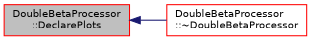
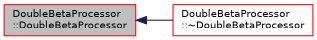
  digraph {
    rankdir=LR
    fontname="DejaVu Sans"
    node [color=red fontname="DejaVu Sans" fontsize=10 shape=record style=filled]
-   n1 [fillcolor=grey75 fontcolor=black height=0.2 label="DoubleBetaProcessor\l::DeclarePlots" width=0.4]
+   n1 [fillcolor=grey75 fontcolor=black height=0.2 label="DoubleBetaProcessor\l::DoubleBetaProcessor" width=0.4]
    n2 [fillcolor=white height=0.2 label="DoubleBetaProcessor\l::~DoubleBetaProcessor" width=0.4]
    n1 -> n2 [color=midnightblue dir=back fontname="DejaVu Sans" fontsize=10 labelfontname=Helvetica labelfontsize=10 style=solid]
  }
